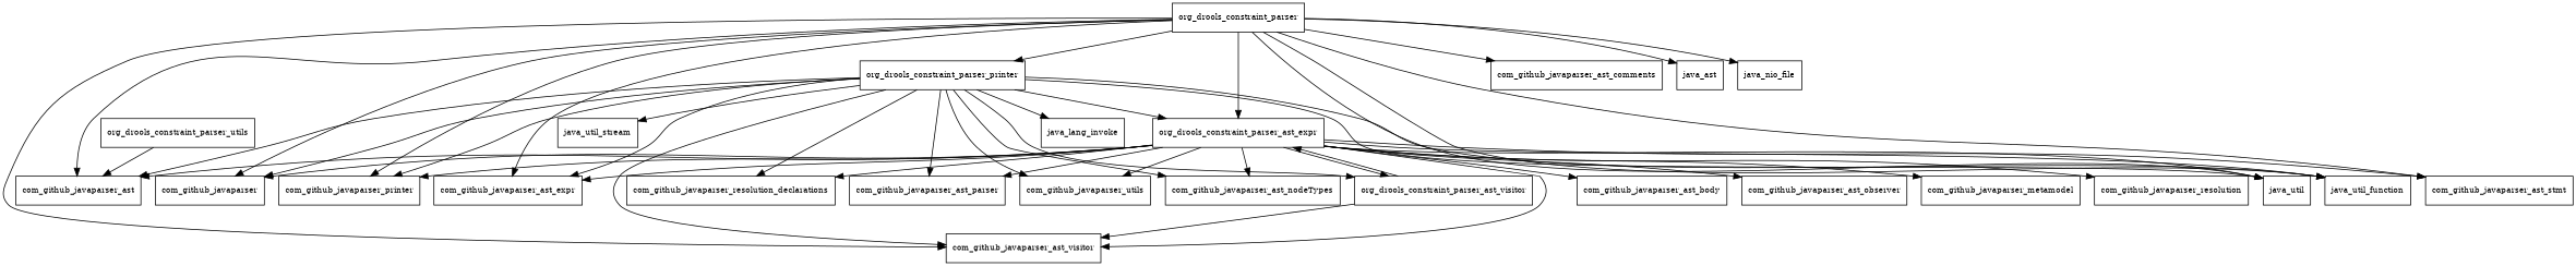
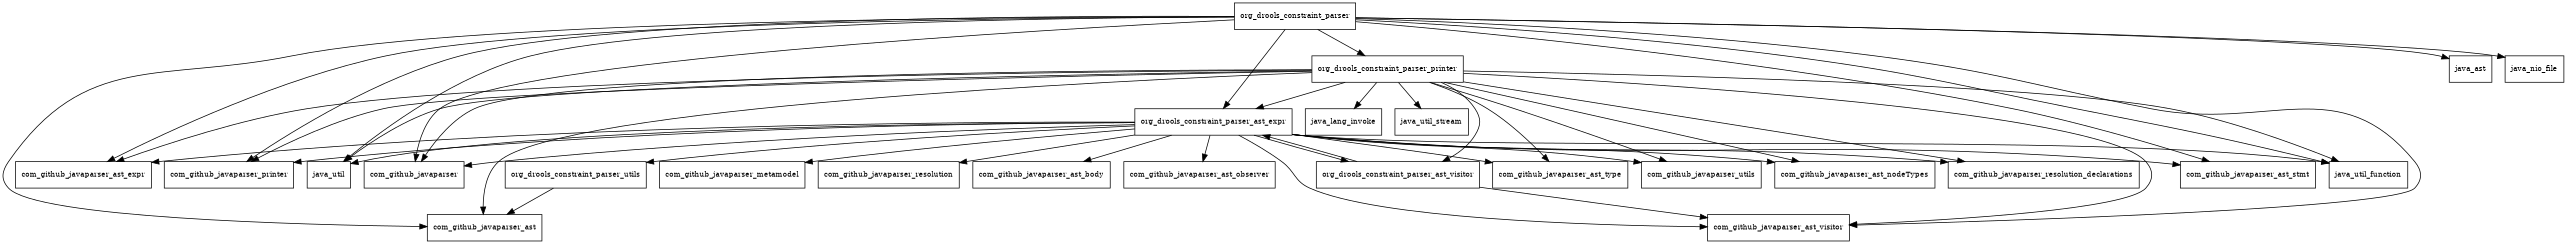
  digraph {
    node [fontsize=10.0 shape=box]
    org_drools_constraint_parser
    com_github_javaparser
    com_github_javaparser_ast
-   com_github_javaparser_ast_comments
    com_github_javaparser_ast_expr
    com_github_javaparser_ast_stmt
    com_github_javaparser_ast_visitor
    com_github_javaparser_printer
    n9 [label=java_ast]
    java_nio_file
    java_util
    java_util_function
    org_drools_constraint_parser_ast_expr
    org_drools_constraint_parser_printer
    com_github_javaparser_ast_body
-   com_github_javaparser_ast_type [label=com_github_javaparser_ast_parser]
+   com_github_javaparser_ast_type
    com_github_javaparser_utils
    com_github_javaparser_ast_nodeTypes
    com_github_javaparser_ast_observer
    com_github_javaparser_metamodel
    com_github_javaparser_resolution
    com_github_javaparser_resolution_declarations
    org_drools_constraint_parser_ast_visitor
    java_lang_invoke
    java_util_stream
    org_drools_constraint_parser_utils
    org_drools_constraint_parser -> com_github_javaparser
    org_drools_constraint_parser -> com_github_javaparser_ast
-   org_drools_constraint_parser -> com_github_javaparser_ast_comments
    org_drools_constraint_parser -> com_github_javaparser_ast_expr
    org_drools_constraint_parser -> com_github_javaparser_ast_stmt
    org_drools_constraint_parser -> com_github_javaparser_ast_visitor
    org_drools_constraint_parser -> com_github_javaparser_printer
    org_drools_constraint_parser -> n9
    org_drools_constraint_parser -> java_nio_file
    org_drools_constraint_parser -> java_util
    org_drools_constraint_parser -> java_util_function
    org_drools_constraint_parser -> org_drools_constraint_parser_ast_expr
    org_drools_constraint_parser -> org_drools_constraint_parser_printer
    org_drools_constraint_parser_ast_expr -> com_github_javaparser
-   org_drools_constraint_parser_ast_expr -> com_github_javaparser_ast
+   org_drools_constraint_parser_ast_expr -> org_drools_constraint_parser_utils
    org_drools_constraint_parser_ast_expr -> com_github_javaparser_ast_expr
    org_drools_constraint_parser_ast_expr -> com_github_javaparser_ast_stmt
    org_drools_constraint_parser_ast_expr -> com_github_javaparser_ast_visitor
    org_drools_constraint_parser_ast_expr -> com_github_javaparser_printer
    org_drools_constraint_parser_ast_expr -> java_util
    org_drools_constraint_parser_ast_expr -> java_util_function
    org_drools_constraint_parser_ast_expr -> com_github_javaparser_ast_body
    org_drools_constraint_parser_ast_expr -> com_github_javaparser_ast_type
    org_drools_constraint_parser_ast_expr -> com_github_javaparser_utils
    org_drools_constraint_parser_ast_expr -> com_github_javaparser_ast_nodeTypes
    org_drools_constraint_parser_ast_expr -> com_github_javaparser_ast_observer
    org_drools_constraint_parser_ast_expr -> com_github_javaparser_metamodel
    org_drools_constraint_parser_ast_expr -> com_github_javaparser_resolution
    org_drools_constraint_parser_ast_expr -> com_github_javaparser_resolution_declarations
    org_drools_constraint_parser_ast_expr -> org_drools_constraint_parser_ast_visitor
    org_drools_constraint_parser_printer -> com_github_javaparser
    org_drools_constraint_parser_printer -> com_github_javaparser_ast
    org_drools_constraint_parser_printer -> com_github_javaparser_ast_expr
    org_drools_constraint_parser_printer -> com_github_javaparser_ast_visitor
    org_drools_constraint_parser_printer -> com_github_javaparser_printer
    org_drools_constraint_parser_printer -> java_util
    org_drools_constraint_parser_printer -> java_util_function
    org_drools_constraint_parser_printer -> org_drools_constraint_parser_ast_expr
    org_drools_constraint_parser_printer -> com_github_javaparser_ast_type
    org_drools_constraint_parser_printer -> com_github_javaparser_utils
    org_drools_constraint_parser_printer -> com_github_javaparser_ast_nodeTypes
    org_drools_constraint_parser_printer -> com_github_javaparser_resolution_declarations
    org_drools_constraint_parser_printer -> org_drools_constraint_parser_ast_visitor
    org_drools_constraint_parser_printer -> java_lang_invoke
    org_drools_constraint_parser_printer -> java_util_stream
    org_drools_constraint_parser_ast_visitor -> com_github_javaparser_ast_visitor
    org_drools_constraint_parser_ast_visitor -> org_drools_constraint_parser_ast_expr
    org_drools_constraint_parser_utils -> com_github_javaparser_ast
  }
